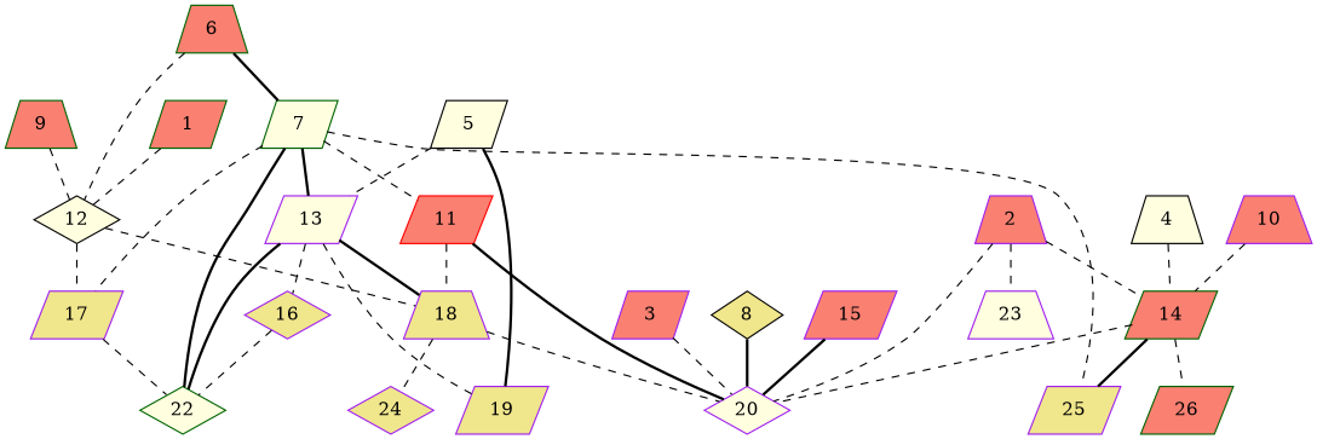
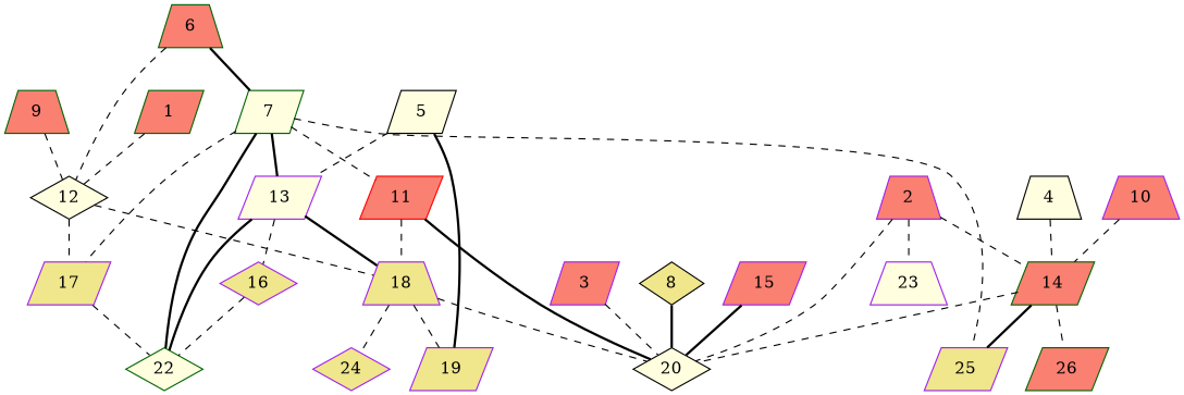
  graph {
    node [color=purple fillcolor=salmon shape=parallelogram style=filled]
    edge [style=dashed weight=1.0]
    1 [color=darkgreen]
    12 [color=black fillcolor=lightyellow shape=diamond]
    17 [fillcolor=khaki]
    18 [fillcolor=khaki shape=trapezium]
    2 [shape=trapezium]
    14 [color=darkgreen]
-   20 [fillcolor=lightyellow shape=diamond]
+   20 [color=black fillcolor=lightyellow shape=diamond]
    23 [fillcolor=lightyellow shape=trapezium]
    25 [fillcolor=khaki]
    26 [color=darkgreen]
    3
    4 [color=black fillcolor=lightyellow shape=trapezium]
    5 [color=black fillcolor=lightyellow]
    13 [fillcolor=lightyellow]
    19 [fillcolor=khaki]
    22 [color=darkgreen fillcolor=lightyellow shape=diamond]
    16 [fillcolor=khaki shape=diamond]
    6 [color=darkgreen shape=trapezium]
    7 [color=darkgreen fillcolor=lightyellow]
    11 [color=red]
    8 [color=black fillcolor=khaki shape=diamond]
    9 [color=darkgreen shape=trapezium]
    10 [shape=trapezium]
    24 [fillcolor=khaki shape=diamond]
    15
    1 -- 12
    12 -- 17
    12 -- 18 [weight=2.0]
    17 -- 22
    18 -- 20
-   13 -- 19
+   18 -- 19
    18 -- 24
    2 -- 14
    2 -- 20
    2 -- 23
    14 -- 20
    14 -- 25 [style=bold]
    14 -- 26 [weight=2.0]
    3 -- 20
    4 -- 14
    5 -- 13
    5 -- 19 [style=bold]
    13 -- 18 [style=bold]
    13 -- 22 [style=bold]
    13 -- 16
    16 -- 22
    6 -- 12
    6 -- 7 [style=bold]
    7 -- 17
    7 -- 25
    7 -- 13 [style=bold]
    7 -- 22 [style=bold]
    7 -- 11
    11 -- 18
    11 -- 20 [style=bold]
    8 -- 20 [style=bold]
    9 -- 12
    10 -- 14
    15 -- 20 [style=bold]
  }
